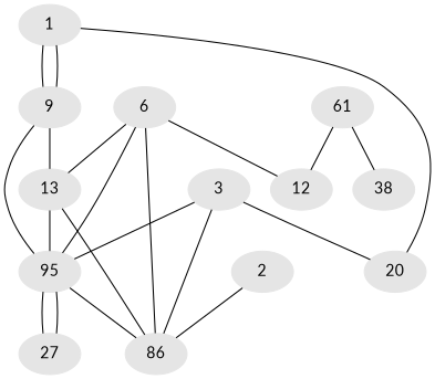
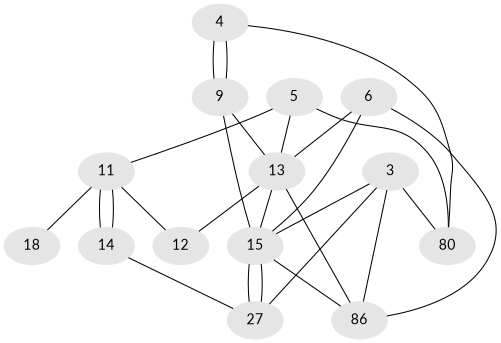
  graph {
    fontname=Lato
    node [color=gray90 fontname=Lato style=filled]
    edge [fontname=Lato]
-   1
+   1 [label=4]
    9
-   20 [super="+6"]
+   20 [super="+6" label=80]
    13 [super="+4"]
-   15 [label=95]
-   2 [super="+10"]
+   15
    n7 [label=86 super="+4"]
    3
    n9 [label=27]
-   11 [super="+10" label=61]
+   5 [super="+6"]
+   11 [super="+10"]
    12
-   18 [super="+8" label=38]
+   18 [super="+8"]
+   14
    n15 [label=6]
    1 -- 9
    1 -- 9
    1 -- 20
    9 -- 13
    9 -- 15
    13 -- 15
    13 -- n7
    15 -- n7
    15 -- n9
    15 -- n9
-   2 -- n7
    3 -- 20
    3 -- 15
    3 -- n7
+   3 -- n9
+   5 -- 20
+   5 -- 13
+   5 -- 11
    11 -- 12
    11 -- 18
+   11 -- 14
+   11 -- 14
+   14 -- n9
    n15 -- 13
    n15 -- 15
    n15 -- n7
-   n15 -- 12
+   13 -- 12
  }
